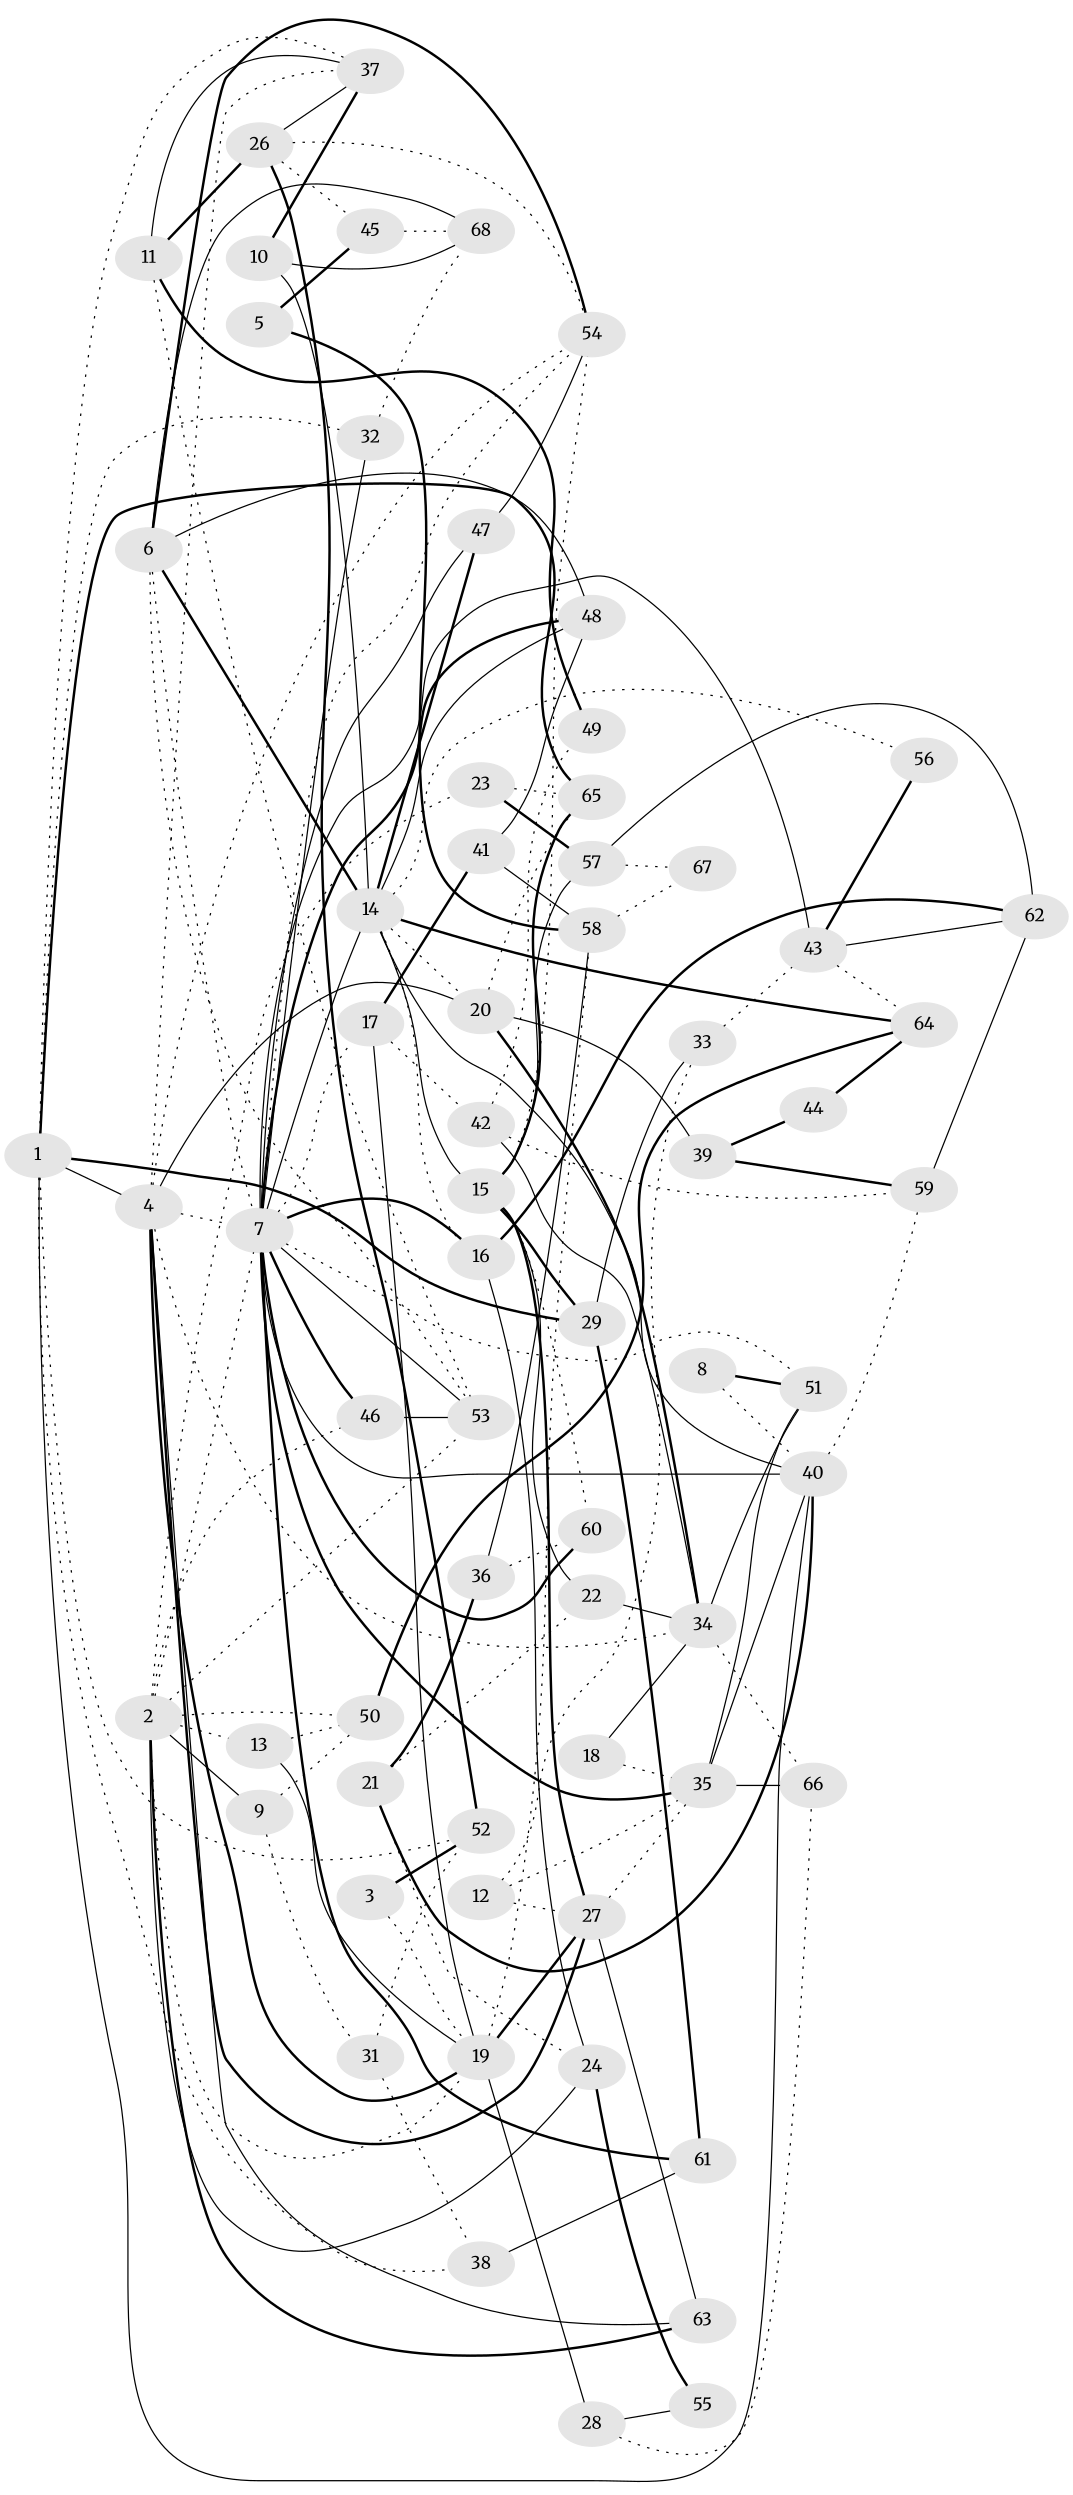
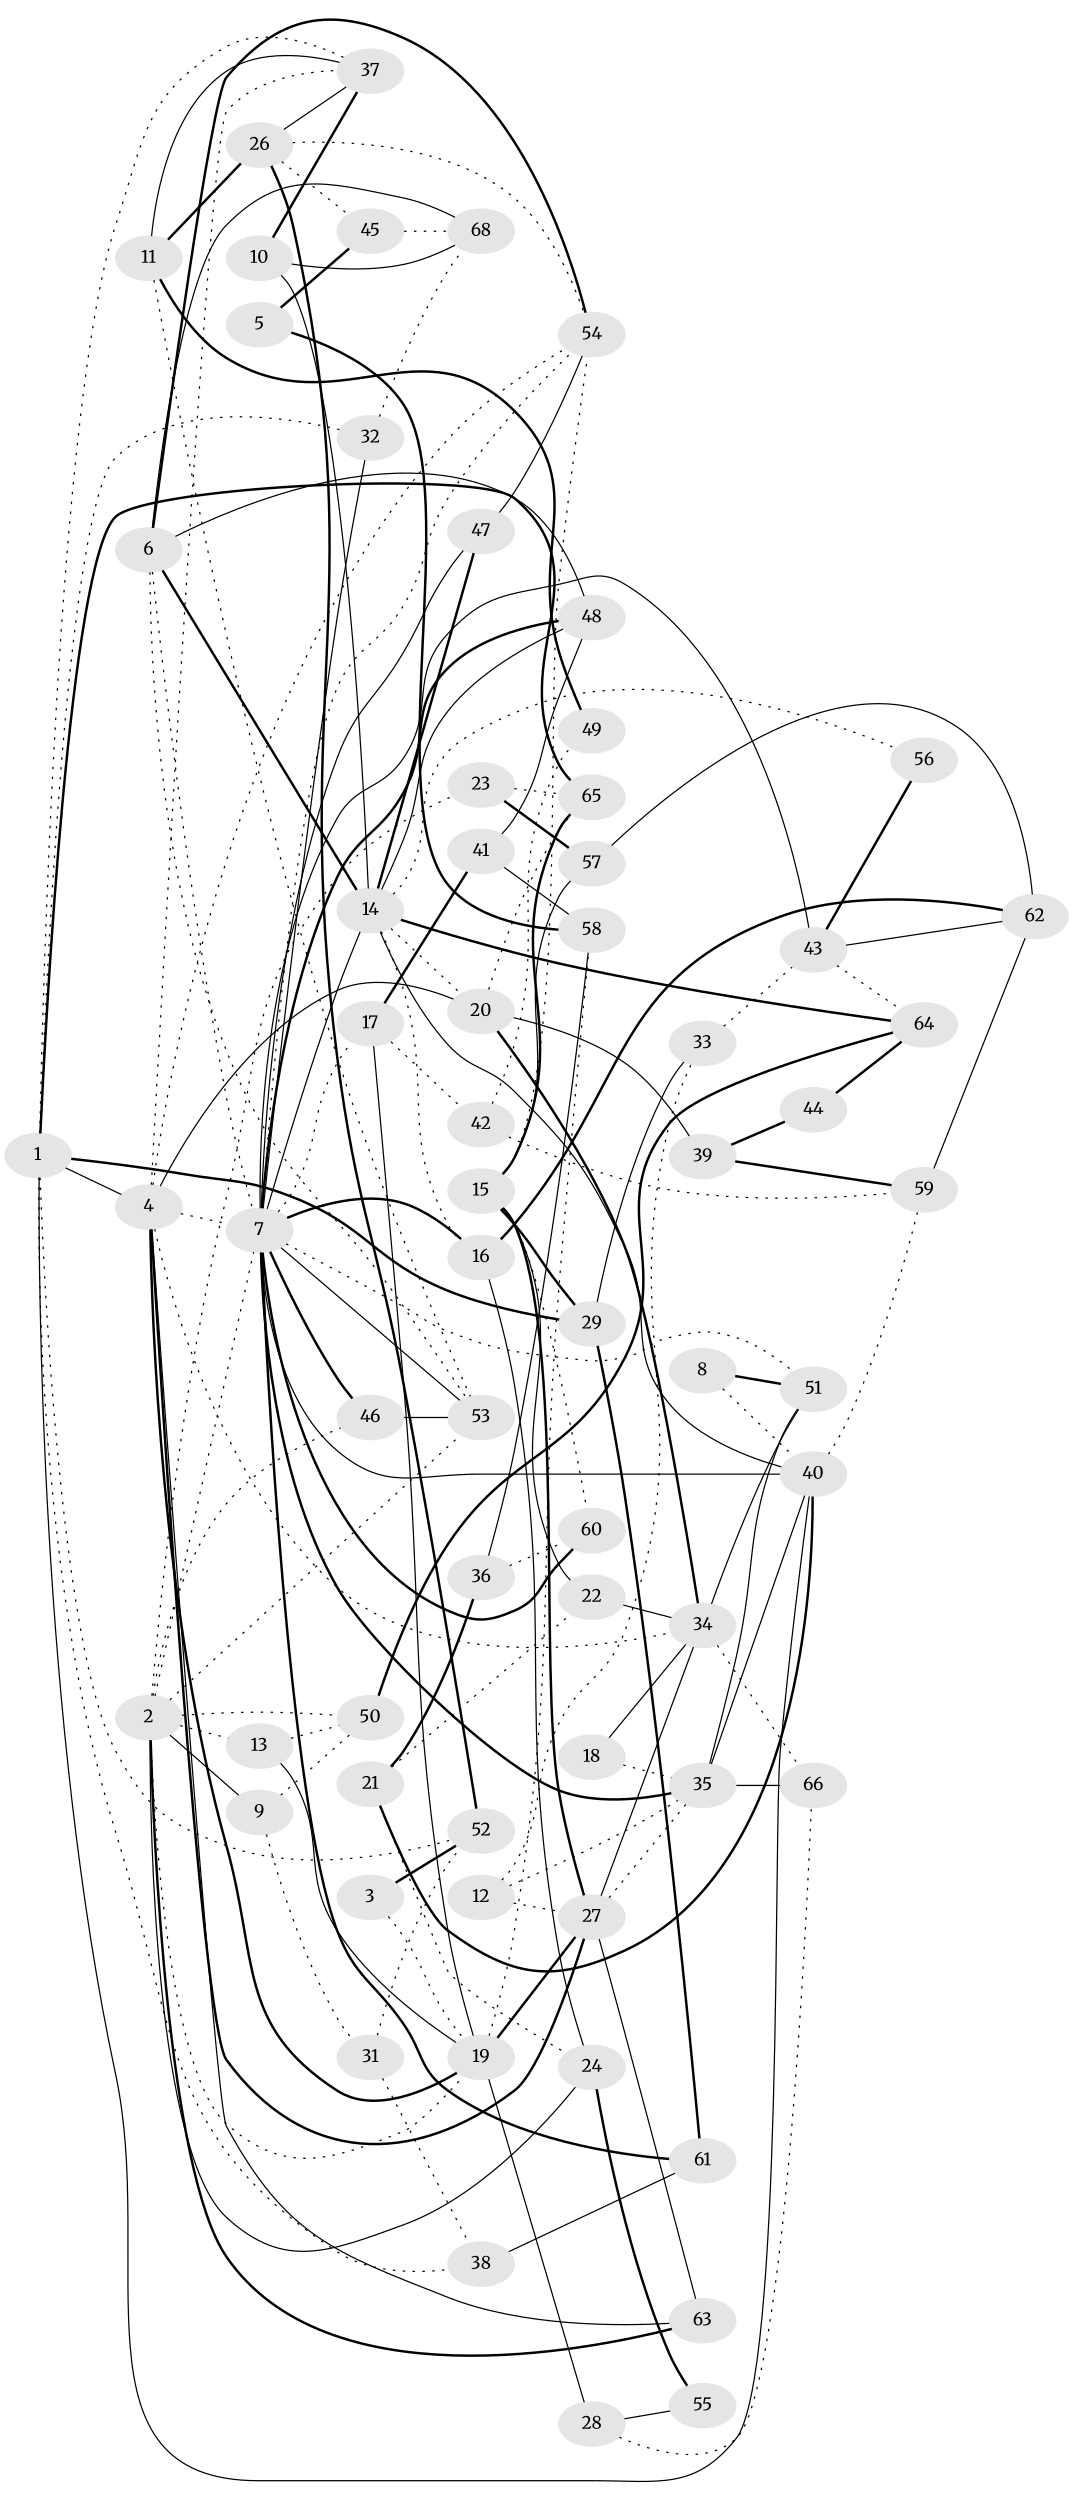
  graph {
    fontname=Merriweather
    rankdir=LR
    node [color=gray90 fontname=Merriweather style=filled]
    edge [fontname=Merriweather style=dotted weight=1.0]
    1
    4
    29
    32
    37
    38
    40
    52
    65
    7
    19
    63
    20
    27
    34
    54
    61
    33
    68
    59
    2
    9
    13
    23
    24
    46
    50
    53
    14
    48
    16
    17
    35
    43
    51
    60
    47
    31
    58
    28
    57
    55
    64
    3
    39
    66
    5
    45
-   67
    6
    15
    56
    62
    42
    41
    49
    8
    10
    11
    26
    12
    22
    18
    44
    21
    36
    1 -- 4 [style=solid]
    1 -- 29 [style=bold]
    1 -- 32
    1 -- 37 [weight=2.0]
    1 -- 38
    1 -- 40 [style=solid weight=2.0]
    1 -- 52
    1 -- 65 [style=bold]
    4 -- 37
    4 -- 7
    4 -- 19 [style=bold]
    4 -- 63 [style=solid]
    4 -- 20 [style=solid]
    4 -- 27 [style=bold]
    4 -- 34
    4 -- 54 [weight=2.0]
    29 -- 61 [style=bold]
    29 -- 33 [style=solid]
    32 -- 68
    38 -- 61 [style=solid]
    40 -- 59
    7 -- 32 [style=solid]
    7 -- 40 [style=solid]
    7 -- 54
    7 -- 61 [style=bold]
    7 -- 46 [style=bold]
    7 -- 53 [style=solid]
    7 -- 14 [style=solid weight=3.0]
    7 -- 48 [style=bold]
    7 -- 16 [style=bold]
    7 -- 17
    7 -- 35 [style=bold]
    7 -- 43 [style=solid]
    7 -- 51
    7 -- 60 [style=bold]
    7 -- 47 [style=solid]
    19 -- 27 [style=bold]
    19 -- 58
    19 -- 28 [style=solid]
    20 -- 65
    20 -- 34 [style=bold]
    20 -- 39 [style=solid]
    27 -- 63 [style=solid]
-   42 -- 34 [style=solid]
+   27 -- 34 [style=solid]
    27 -- 35
    34 -- 51 [style=solid]
    34 -- 66
    33 -- 43
    59 -- 62 [style=solid]
    2 -- 7
    2 -- 19 [weight=2.0]
    2 -- 63 [style=bold]
    2 -- 9 [style=solid]
    2 -- 13
    2 -- 23
    2 -- 24 [style=solid]
    2 -- 46
    2 -- 50
    2 -- 53 [weight=2.0]
    9 -- 50
    9 -- 31
    13 -- 19 [style=solid]
    13 -- 50
    23 -- 65
    23 -- 57 [style=bold]
    24 -- 55 [style=bold]
    46 -- 53 [style=solid]
    50 -- 64 [style=bold]
    14 -- 40 [style=solid weight=2.0]
    14 -- 20
    14 -- 48 [style=solid]
    14 -- 16
    14 -- 47 [style=bold]
    14 -- 64 [style=bold]
-   14 -- 15 [style=solid weight=2.0]
    14 -- 56
    16 -- 24 [style=solid]
    16 -- 62 [style=bold]
    17 -- 19 [style=solid]
    17 -- 42
    17 -- 41 [style=bold]
    35 -- 40 [style=solid]
    35 -- 51 [style=solid]
    35 -- 66 [style=solid]
    43 -- 64
    43 -- 56 [style=bold]
    43 -- 62 [style=solid]
    47 -- 54 [style=solid]
    31 -- 38
    31 -- 52
-   58 -- 67
    28 -- 55 [style=solid]
    28 -- 66
-   57 -- 67
    57 -- 62 [style=solid]
    3 -- 52 [style=bold]
    3 -- 19
    39 -- 59 [style=bold]
    39 -- 44 [style=bold]
    5 -- 58 [style=bold]
    5 -- 45 [style=bold]
    45 -- 68
    6 -- 7
    6 -- 54 [style=bold]
    6 -- 68 [style=solid]
    6 -- 53
    6 -- 14 [style=bold]
    6 -- 48 [style=solid]
    15 -- 29 [style=bold]
    15 -- 65 [style=bold]
    15 -- 27 [style=bold]
    15 -- 54
    15 -- 60
    15 -- 57 [style=solid]
    15 -- 22 [style=solid]
    42 -- 59
    42 -- 49
    41 -- 48 [style=solid]
    41 -- 58 [style=solid]
    8 -- 40
    8 -- 51 [style=bold]
    10 -- 37 [style=bold]
    10 -- 68 [style=solid]
    10 -- 14 [style=solid]
    11 -- 37 [style=solid]
    11 -- 53
    11 -- 49 [style=bold]
    11 -- 26 [style=bold]
    26 -- 37 [style=solid]
    26 -- 52 [style=bold]
    26 -- 54
    26 -- 45
    12 -- 27
    12 -- 33
    12 -- 35
    22 -- 34 [style=solid]
    18 -- 34 [style=solid]
    18 -- 35
    44 -- 64 [style=bold]
    21 -- 40 [style=bold]
    21 -- 24
    21 -- 22
    21 -- 36 [style=bold]
    36 -- 60
    36 -- 58 [style=solid]
  }
